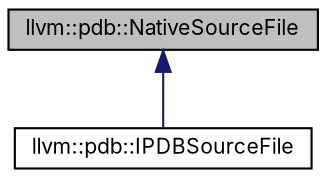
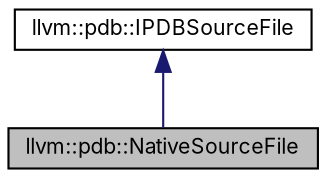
  digraph {
    fontname=Inter
    node [color=black fontname=Inter fontsize=10 shape=record]
    n1 [fillcolor=grey75 fontcolor=black height=0.2 label="llvm::pdb::NativeSourceFile" style=filled width=0.4]
    n2 [height=0.2 label="llvm::pdb::IPDBSourceFile" width=0.4]
-   n1 -> n2 [color=midnightblue dir=back fontname=Inter fontsize=10 labelfontname=Helvetica labelfontsize=10 style=solid]
+   n2 -> n1 [color=midnightblue dir=back fontname=Inter fontsize=10 labelfontname=Helvetica labelfontsize=10 style=solid]
  }
